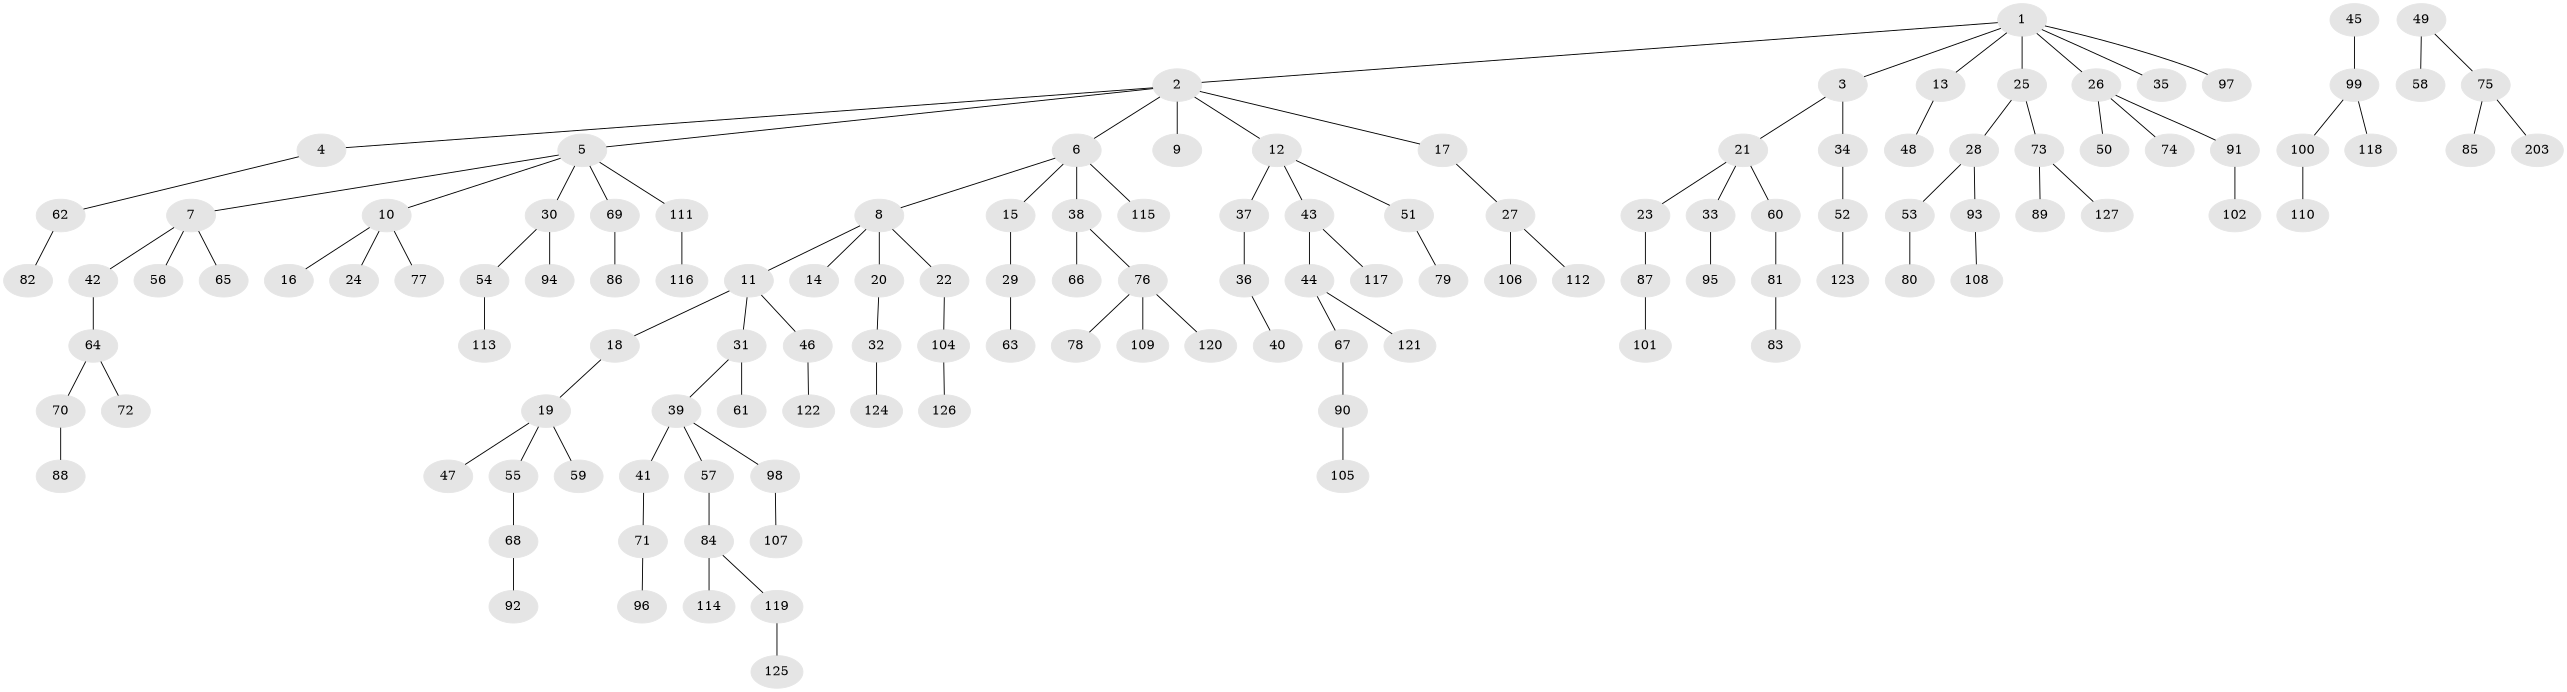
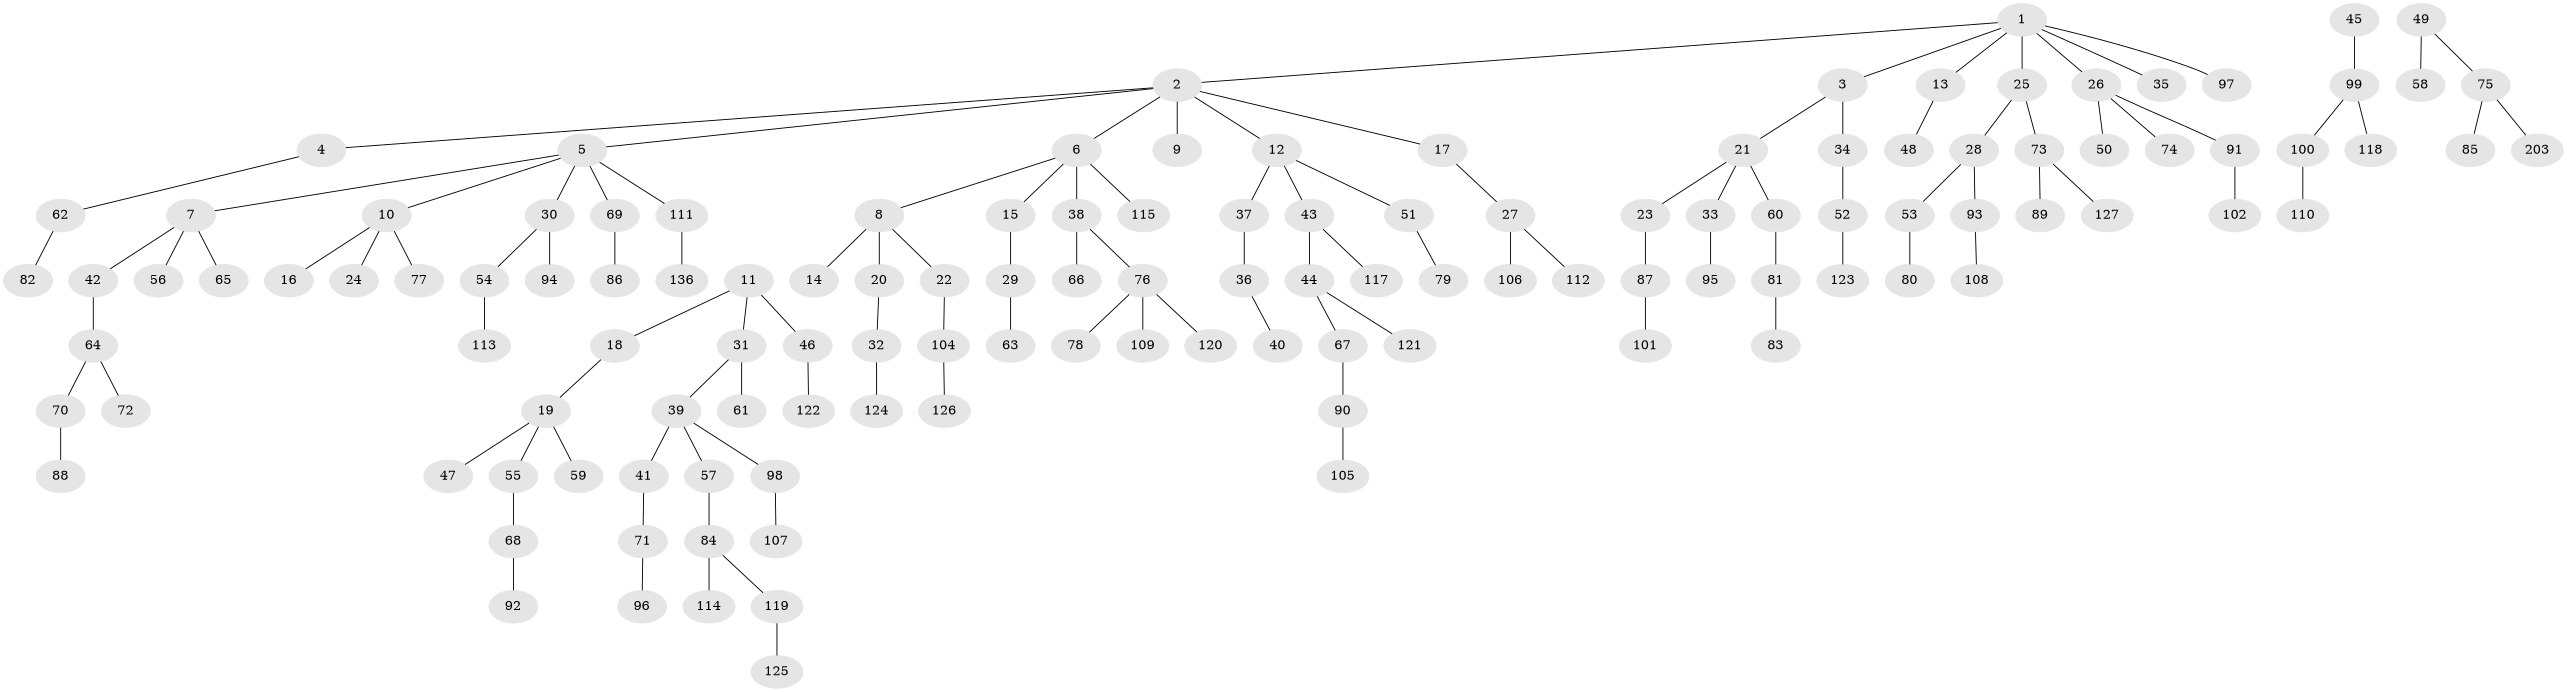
  graph {
    node [color=gray90 style=filled]
    1
    2
    3
    13
    25
    26
    35
    97
    4
    5
    6
    9
    12
    17
    21
    34
    48
    28
    73
    50
    74
    91
    62
    7
    10
    30
    69
    111
    8
    15
    38
    115
    37
    43
    51
    27
    36
    40
    23
    33
    60
    52
    82
    42
    56
    65
    16
    24
    77
    54
    94
    86
-   116
+   116 [label=136]
    11
    14
    20
    22
    29
    66
    76
    64
    18
    31
    46
    32
    104
    19
    39
    61
    122
    44
    117
    79
    63
    106
    112
    47
    55
    59
    45
    99
    68
    124
    87
    95
    81
    126
    101
    53
    93
    89
    127
    49
    58
    75
    102
    80
    108
    113
    41
    57
    98
    123
    78
    109
    120
    71
    84
    107
    96
    70
    72
    67
    121
    90
    100
    118
    85
    n119 [label=203]
    92
    114
    119
    83
    88
    105
    125
    110
    1 -- 2
    1 -- 3
    1 -- 13
    1 -- 25
    1 -- 26
    1 -- 35
    1 -- 97
    2 -- 4
    2 -- 5
    2 -- 6
    2 -- 9
    2 -- 12
    2 -- 17
    3 -- 21
    3 -- 34
    13 -- 48
    25 -- 28
    25 -- 73
    26 -- 50
    26 -- 74
    26 -- 91
    4 -- 62
    5 -- 7
    5 -- 10
    5 -- 30
    5 -- 69
    5 -- 111
    6 -- 8
    6 -- 15
    6 -- 38
    6 -- 115
    12 -- 37
    12 -- 43
    12 -- 51
    17 -- 27
    21 -- 23
    21 -- 33
    21 -- 60
    34 -- 52
    28 -- 53
    28 -- 93
    73 -- 89
    73 -- 127
    91 -- 102
    62 -- 82
    7 -- 42
    7 -- 56
    7 -- 65
    10 -- 16
    10 -- 24
    10 -- 77
    30 -- 54
    30 -- 94
    69 -- 86
    111 -- 116
-   8 -- 11
    8 -- 14
    8 -- 20
    8 -- 22
    15 -- 29
    38 -- 66
    38 -- 76
    37 -- 36
    43 -- 44
    43 -- 117
    51 -- 79
    27 -- 106
    27 -- 112
    36 -- 40
    23 -- 87
    33 -- 95
    60 -- 81
    52 -- 123
    42 -- 64
    54 -- 113
    11 -- 18
    11 -- 31
    11 -- 46
    20 -- 32
    22 -- 104
    29 -- 63
    76 -- 78
    76 -- 109
    76 -- 120
    64 -- 70
    64 -- 72
    18 -- 19
    31 -- 39
    31 -- 61
    46 -- 122
    32 -- 124
    104 -- 126
    19 -- 47
    19 -- 55
    19 -- 59
    39 -- 41
    39 -- 57
    39 -- 98
    44 -- 67
    44 -- 121
    55 -- 68
    45 -- 99
    99 -- 100
    99 -- 118
    68 -- 92
    87 -- 101
    81 -- 83
    53 -- 80
    93 -- 108
    49 -- 58
    49 -- 75
    75 -- 85
    75 -- n119
    41 -- 71
    57 -- 84
    98 -- 107
    71 -- 96
    84 -- 114
    84 -- 119
    70 -- 88
    67 -- 90
    90 -- 105
    100 -- 110
    119 -- 125
  }
